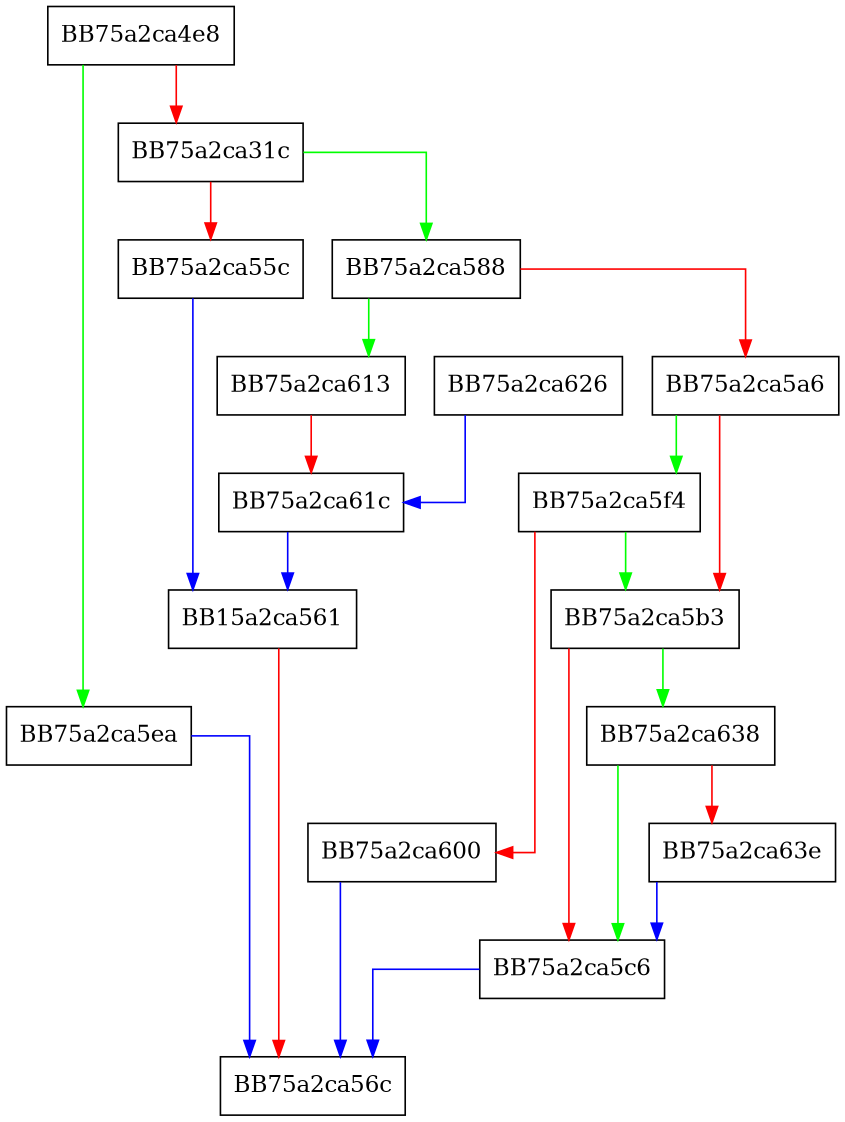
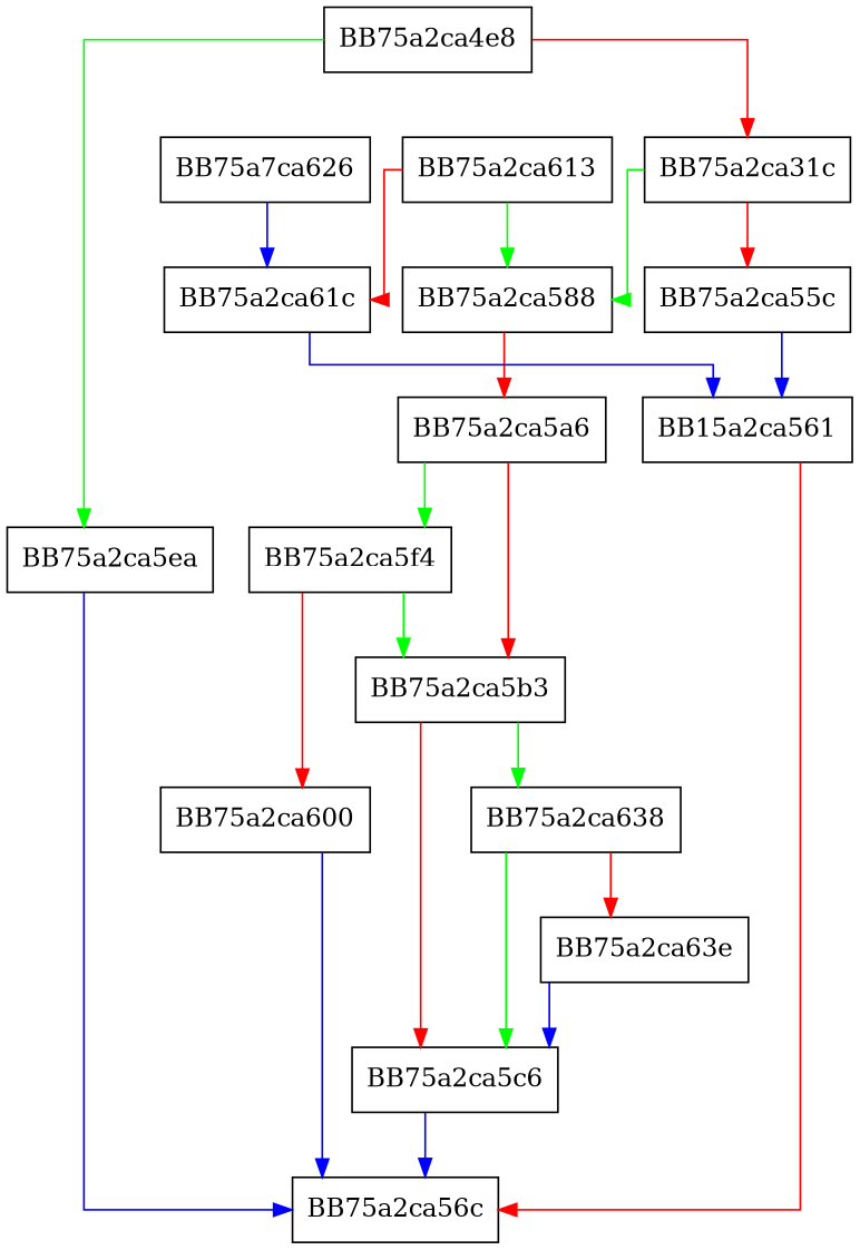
  digraph {
    splines=ortho
    node [shape=box]
    edge [color=red]
    BB75a2ca4e8
    BB75a2ca5ea
    n3 [label=BB75a2ca31c]
    BB75a2ca56c
    BB75a2ca588
    BB75a2ca55c
    BB75a2ca613
    BB75a2ca5a6
    n9 [label=BB15a2ca561]
    BB75a2ca61c
    BB75a2ca5f4
    BB75a2ca5b3
-   BB75a2ca626
+   BB75a2ca626 [label=BB75a7ca626]
    BB75a2ca600
    BB75a2ca638
    BB75a2ca5c6
    BB75a2ca63e
    BB75a2ca4e8 -> BB75a2ca5ea [color=green]
    BB75a2ca4e8 -> n3
    BB75a2ca5ea -> BB75a2ca56c [color=blue]
    n3 -> BB75a2ca588 [color=green]
    n3 -> BB75a2ca55c
-   BB75a2ca588 -> BB75a2ca613 [color=green]
+   BB75a2ca613 -> BB75a2ca588 [color=green]
    BB75a2ca588 -> BB75a2ca5a6
    BB75a2ca55c -> n9 [color=blue]
    BB75a2ca613 -> BB75a2ca61c
    BB75a2ca5a6 -> BB75a2ca5f4 [color=green]
    BB75a2ca5a6 -> BB75a2ca5b3
    n9 -> BB75a2ca56c
    BB75a2ca61c -> n9 [color=blue]
    BB75a2ca5f4 -> BB75a2ca5b3 [color=green]
    BB75a2ca5f4 -> BB75a2ca600
    BB75a2ca5b3 -> BB75a2ca638 [color=green]
    BB75a2ca5b3 -> BB75a2ca5c6
    BB75a2ca626 -> BB75a2ca61c [color=blue]
    BB75a2ca600 -> BB75a2ca56c [color=blue]
    BB75a2ca638 -> BB75a2ca5c6 [color=green]
    BB75a2ca638 -> BB75a2ca63e
    BB75a2ca5c6 -> BB75a2ca56c [color=blue]
    BB75a2ca63e -> BB75a2ca5c6 [color=blue]
  }
